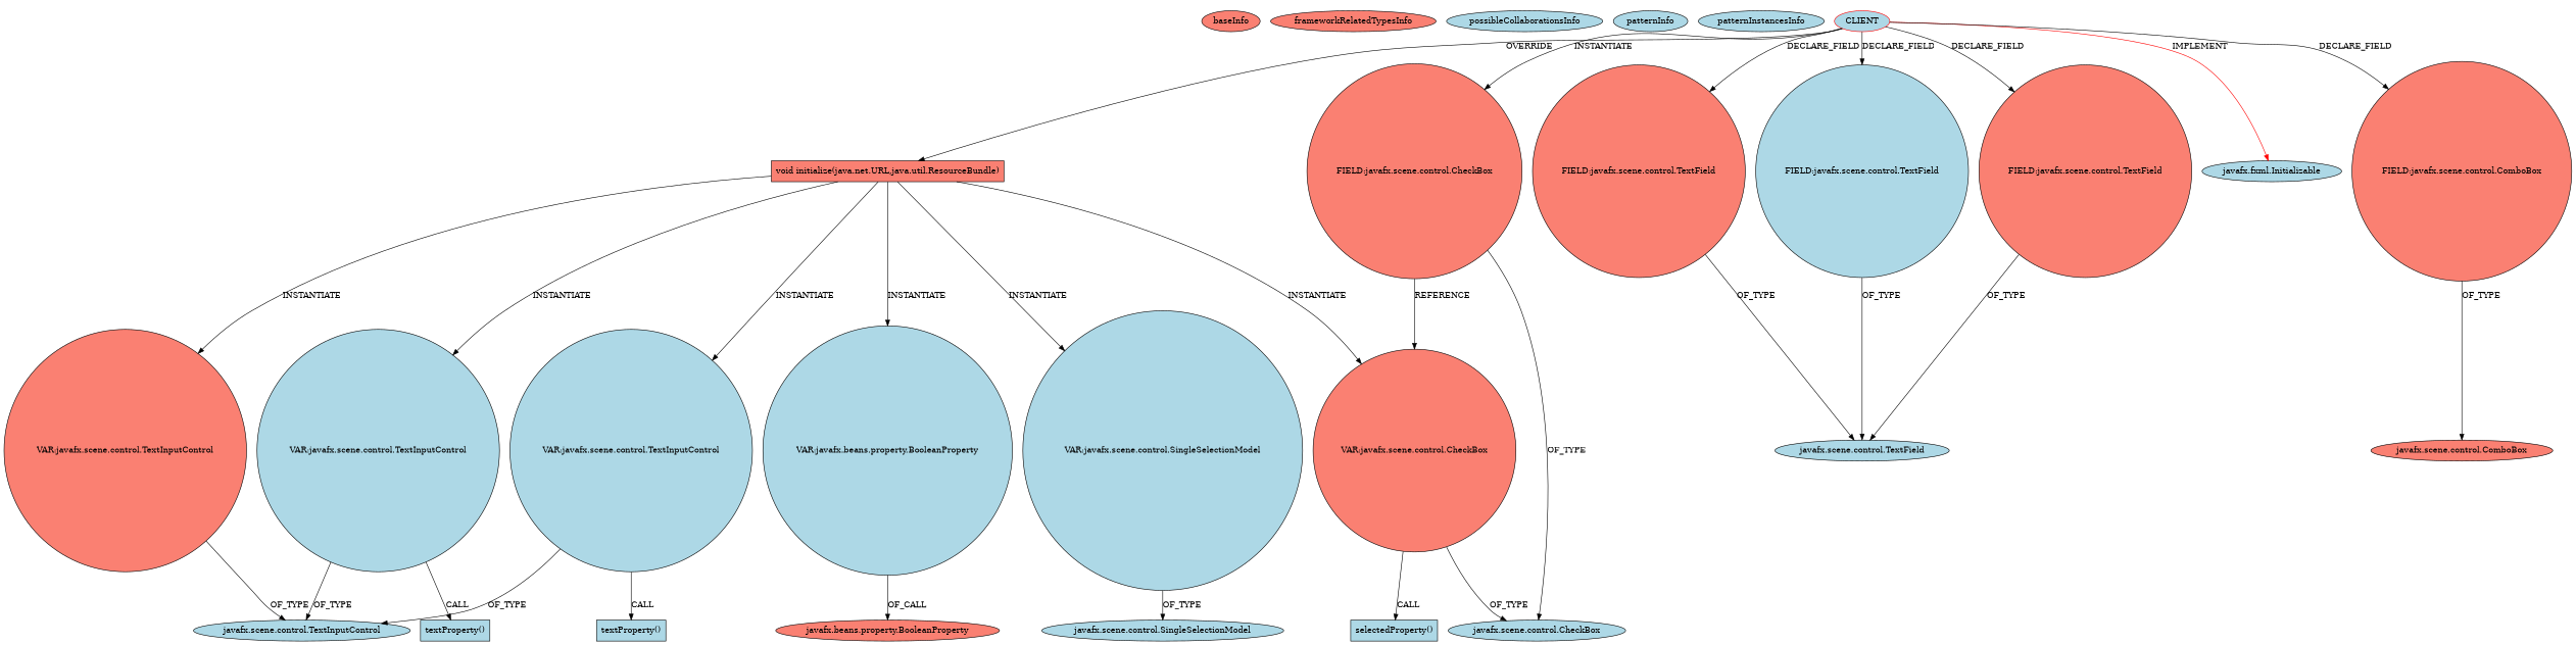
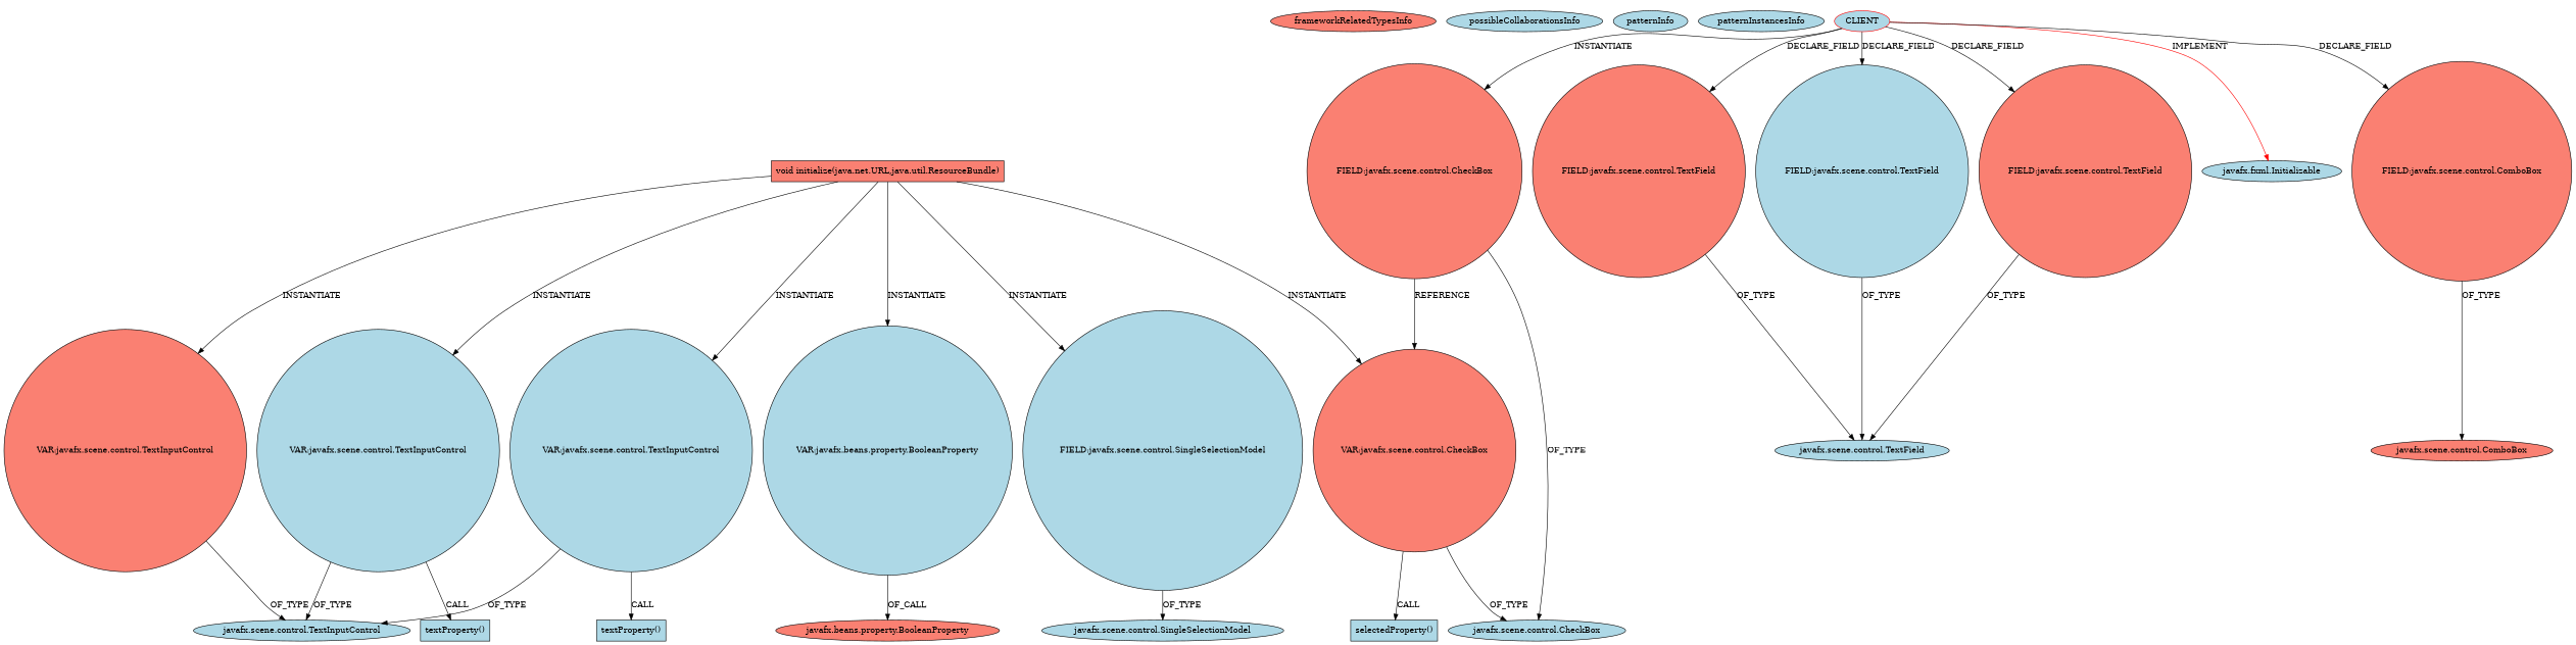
  digraph {
    node [fillcolor=lightblue style=filled isFrameworkType=false vertexType=FRAMEWORK_CLASS_TYPE]
-   baseInfo [category=pattern fillcolor=salmon graphId=2103 isAnonymous=false possibleRelation=false isFrameworkType="" vertexType=""]
    frameworkRelatedTypesInfo [0="javafx.fxml.Initializable" fillcolor=salmon isFrameworkType="" vertexType=""]
    possibleCollaborationsInfo [isFrameworkType="" vertexType=""]
    patternInfo [frequency=2.0 patternRootClient=0 isFrameworkType="" vertexType=""]
    patternInstancesInfo [0="magomar-jfxpojobinding~/magomar-jfxpojobinding/jfxpojobinding-master/src/main/java/jfxpojobinding/SimpleViewController.java~SimpleViewController~3518" 1="bianconejo-CEFX~/bianconejo-CEFX/CEFX-master/src/cefx/CECommandeController.java~CECommandeController~2084" isFrameworkType="" vertexType=""]
    n6 [fillcolor=salmon label="javafx.beans.property.BooleanProperty"]
    n7 [label="VAR:javafx.beans.property.BooleanProperty" shape=circle vertexType=VARIABLE_EXPRESION]
    n8 [fillcolor=salmon label="void initialize(java.net.URL,java.util.ResourceBundle)" shape=box vertexType=OVERRIDING_METHOD_DECLARATION]
    n9 [fillcolor=salmon label="VAR:javafx.scene.control.TextInputControl" shape=circle vertexType=VARIABLE_EXPRESION]
    n10 [label="VAR:javafx.scene.control.TextInputControl" shape=circle vertexType=VARIABLE_EXPRESION]
    n11 [label="VAR:javafx.scene.control.TextInputControl" shape=circle vertexType=VARIABLE_EXPRESION]
    n12 [fillcolor=salmon label="VAR:javafx.scene.control.CheckBox" shape=circle vertexType=VARIABLE_EXPRESION]
-   n13 [label="VAR:javafx.scene.control.SingleSelectionModel" shape=circle vertexType=VARIABLE_EXPRESION]
+   n13 [label="FIELD:javafx.scene.control.SingleSelectionModel" shape=circle vertexType=VARIABLE_EXPRESION]
    n14 [label="javafx.scene.control.TextInputControl"]
    n15 [label="textProperty()" shape=box vertexType=INSIDE_CALL]
    n16 [label="textProperty()" shape=box vertexType=INSIDE_CALL]
    n17 [label="javafx.scene.control.CheckBox"]
    n18 [label="selectedProperty()" shape=box vertexType=INSIDE_CALL]
    n19 [label="javafx.scene.control.SingleSelectionModel"]
    n20 [color=red label=CLIENT vertexType=ROOT_CLIENT_CLASS_DECLARATION]
    n21 [fillcolor=salmon label="FIELD:javafx.scene.control.TextField" shape=circle vertexType=FIELD_DECLARATION]
    n22 [label="FIELD:javafx.scene.control.TextField" shape=circle vertexType=FIELD_DECLARATION]
    n23 [fillcolor=salmon label="FIELD:javafx.scene.control.TextField" shape=circle vertexType=FIELD_DECLARATION]
    n24 [fillcolor=salmon label="FIELD:javafx.scene.control.CheckBox" shape=circle vertexType=FIELD_DECLARATION]
    n25 [label="javafx.fxml.Initializable" vertexType=FRAMEWORK_INTERFACE_TYPE]
    n26 [fillcolor=salmon label="FIELD:javafx.scene.control.ComboBox" shape=circle vertexType=FIELD_DECLARATION]
    n27 [label="javafx.scene.control.TextField"]
    n28 [fillcolor=salmon label="javafx.scene.control.ComboBox"]
    n7 -> n6 [label=OF_CALL]
    n8 -> n7 [label=INSTANTIATE]
    n8 -> n9 [label=INSTANTIATE]
    n8 -> n10 [label=INSTANTIATE]
    n8 -> n11 [label=INSTANTIATE]
    n8 -> n12 [label=INSTANTIATE]
    n8 -> n13 [label=INSTANTIATE]
    n9 -> n14 [label=OF_TYPE]
    n10 -> n14 [label=OF_TYPE]
    n10 -> n15 [label=CALL]
    n11 -> n14 [label=OF_TYPE]
    n11 -> n16 [label=CALL]
    n12 -> n17 [label=OF_TYPE]
    n12 -> n18 [label=CALL]
    n13 -> n19 [label=OF_TYPE]
-   n20 -> n8 [label=OVERRIDE]
    n20 -> n21 [label=DECLARE_FIELD]
    n20 -> n22 [label=DECLARE_FIELD]
    n20 -> n23 [label=DECLARE_FIELD]
    n20 -> n24 [label=INSTANTIATE]
    n20 -> n25 [color=red label=IMPLEMENT]
    n20 -> n26 [label=DECLARE_FIELD]
    n21 -> n27 [label=OF_TYPE]
    n22 -> n27 [label=OF_TYPE]
    n23 -> n27 [label=OF_TYPE]
    n24 -> n12 [label=REFERENCE]
    n24 -> n17 [label=OF_TYPE]
    n26 -> n28 [label=OF_TYPE]
  }
